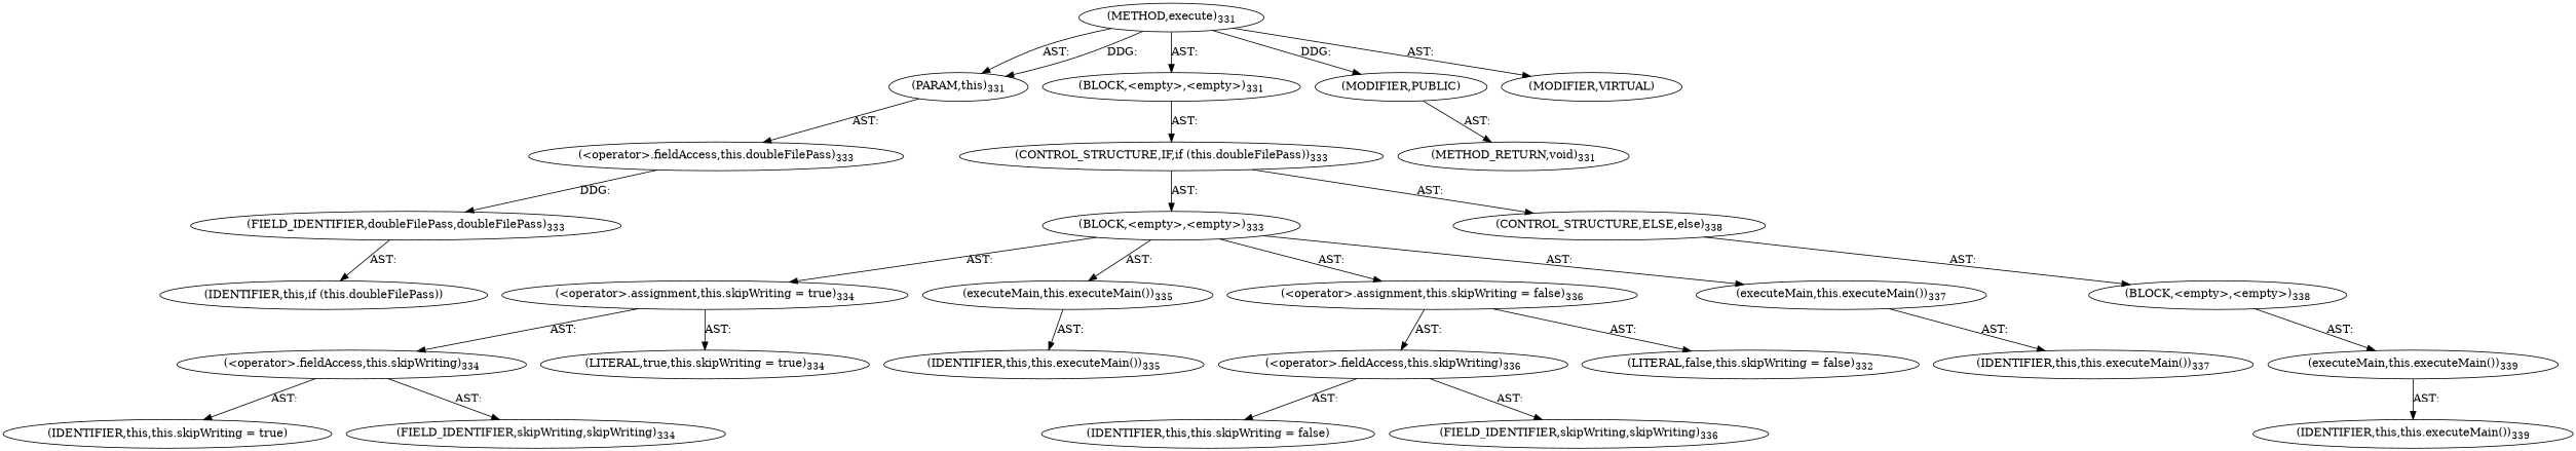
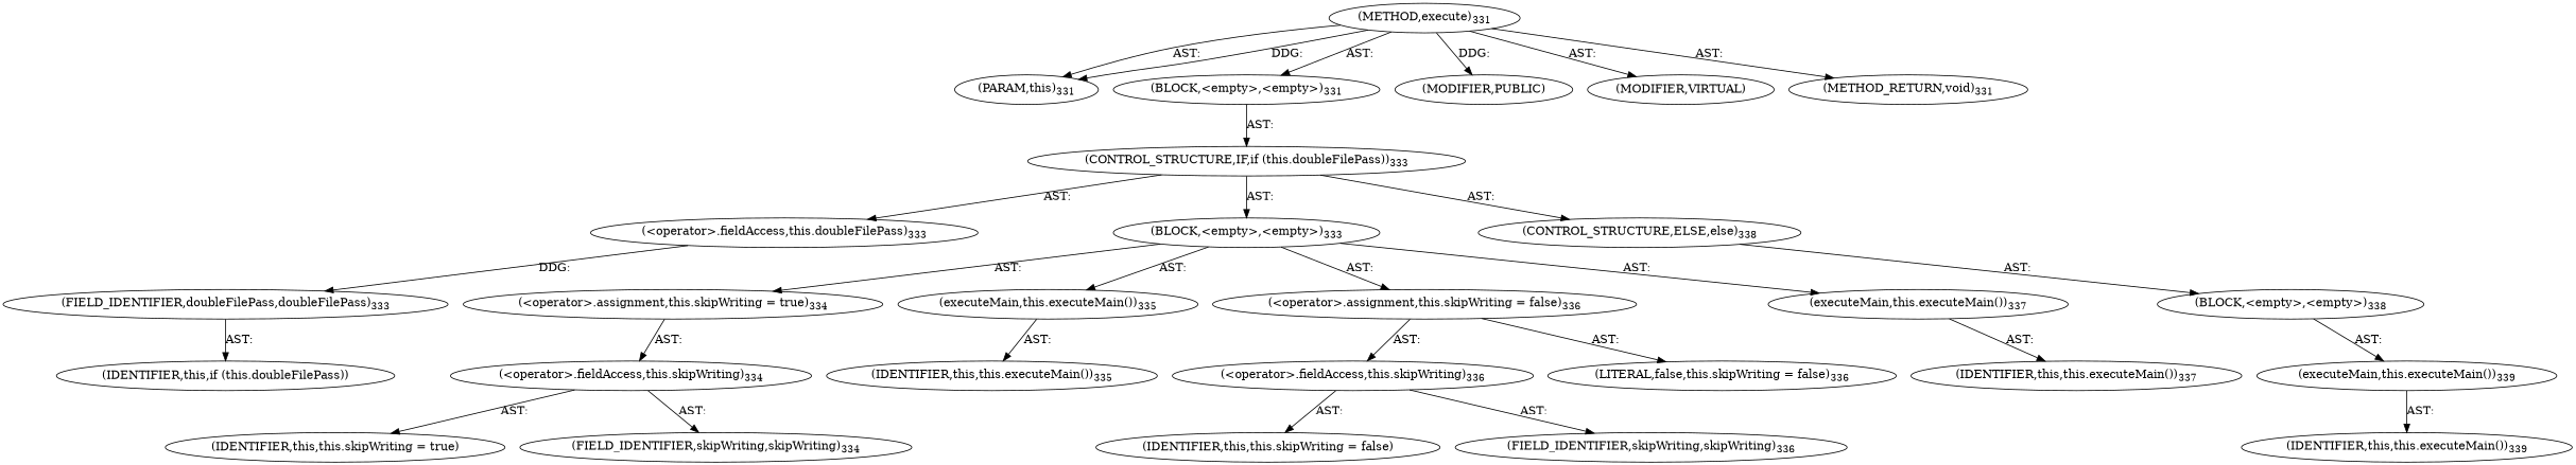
  digraph {
    n1 [label=<(METHOD,execute)<SUB>331</SUB>>]
    n2 [label=<(PARAM,this)<SUB>331</SUB>>]
    n3 [label=<(BLOCK,&lt;empty&gt;,&lt;empty&gt;)<SUB>331</SUB>>]
    n4 [label=<(MODIFIER,PUBLIC)>]
    n5 [label=<(MODIFIER,VIRTUAL)>]
    n6 [label=<(METHOD_RETURN,void)<SUB>331</SUB>>]
    n7 [label=<(CONTROL_STRUCTURE,IF,if (this.doubleFilePass))<SUB>333</SUB>>]
    n8 [label=<(&lt;operator&gt;.fieldAccess,this.doubleFilePass)<SUB>333</SUB>>]
    n9 [label=<(BLOCK,&lt;empty&gt;,&lt;empty&gt;)<SUB>333</SUB>>]
    n10 [label=<(CONTROL_STRUCTURE,ELSE,else)<SUB>338</SUB>>]
    n11 [label=<(FIELD_IDENTIFIER,doubleFilePass,doubleFilePass)<SUB>333</SUB>>]
    n12 [label=<(&lt;operator&gt;.assignment,this.skipWriting = true)<SUB>334</SUB>>]
    n13 [label=<(executeMain,this.executeMain())<SUB>335</SUB>>]
    n14 [label=<(&lt;operator&gt;.assignment,this.skipWriting = false)<SUB>336</SUB>>]
    n15 [label=<(executeMain,this.executeMain())<SUB>337</SUB>>]
    n16 [label=<(BLOCK,&lt;empty&gt;,&lt;empty&gt;)<SUB>338</SUB>>]
    n17 [label=<(IDENTIFIER,this,if (this.doubleFilePass))>]
    n18 [label=<(&lt;operator&gt;.fieldAccess,this.skipWriting)<SUB>334</SUB>>]
-   n19 [label=<(LITERAL,true,this.skipWriting = true)<SUB>334</SUB>>]
    n20 [label=<(IDENTIFIER,this,this.executeMain())<SUB>335</SUB>>]
    n21 [label=<(&lt;operator&gt;.fieldAccess,this.skipWriting)<SUB>336</SUB>>]
-   n22 [label=<(LITERAL,false,this.skipWriting = false)<SUB>332</SUB>>]
+   n22 [label=<(LITERAL,false,this.skipWriting = false)<SUB>336</SUB>>]
    n23 [label=<(IDENTIFIER,this,this.executeMain())<SUB>337</SUB>>]
    n24 [label=<(IDENTIFIER,this,this.skipWriting = true)>]
    n25 [label=<(FIELD_IDENTIFIER,skipWriting,skipWriting)<SUB>334</SUB>>]
    n26 [label=<(IDENTIFIER,this,this.skipWriting = false)>]
    n27 [label=<(FIELD_IDENTIFIER,skipWriting,skipWriting)<SUB>336</SUB>>]
    n28 [label=<(executeMain,this.executeMain())<SUB>339</SUB>>]
    n29 [label=<(IDENTIFIER,this,this.executeMain())<SUB>339</SUB>>]
    n1 -> n2 [label="AST: "]
    n1 -> n2 [label="DDG: "]
    n1 -> n3 [label="AST: "]
    n1 -> n4 [label="DDG: "]
    n1 -> n5 [label="AST: "]
-   n4 -> n6 [label="AST: "]
+   n1 -> n6 [label="AST: "]
    n3 -> n7 [label="AST: "]
-   n2 -> n8 [label="AST: "]
+   n7 -> n8 [label="AST: "]
    n7 -> n9 [label="AST: "]
    n7 -> n10 [label="AST: "]
    n8 -> n11 [label="DDG: "]
    n9 -> n12 [label="AST: "]
    n9 -> n13 [label="AST: "]
    n9 -> n14 [label="AST: "]
    n9 -> n15 [label="AST: "]
    n10 -> n16 [label="AST: "]
    n11 -> n17 [label="AST: "]
    n12 -> n18 [label="AST: "]
-   n12 -> n19 [label="AST: "]
    n13 -> n20 [label="AST: "]
    n14 -> n21 [label="AST: "]
    n14 -> n22 [label="AST: "]
    n15 -> n23 [label="AST: "]
    n16 -> n28 [label="AST: "]
    n18 -> n24 [label="AST: "]
    n18 -> n25 [label="AST: "]
    n21 -> n26 [label="AST: "]
    n21 -> n27 [label="AST: "]
    n28 -> n29 [label="AST: "]
  }
